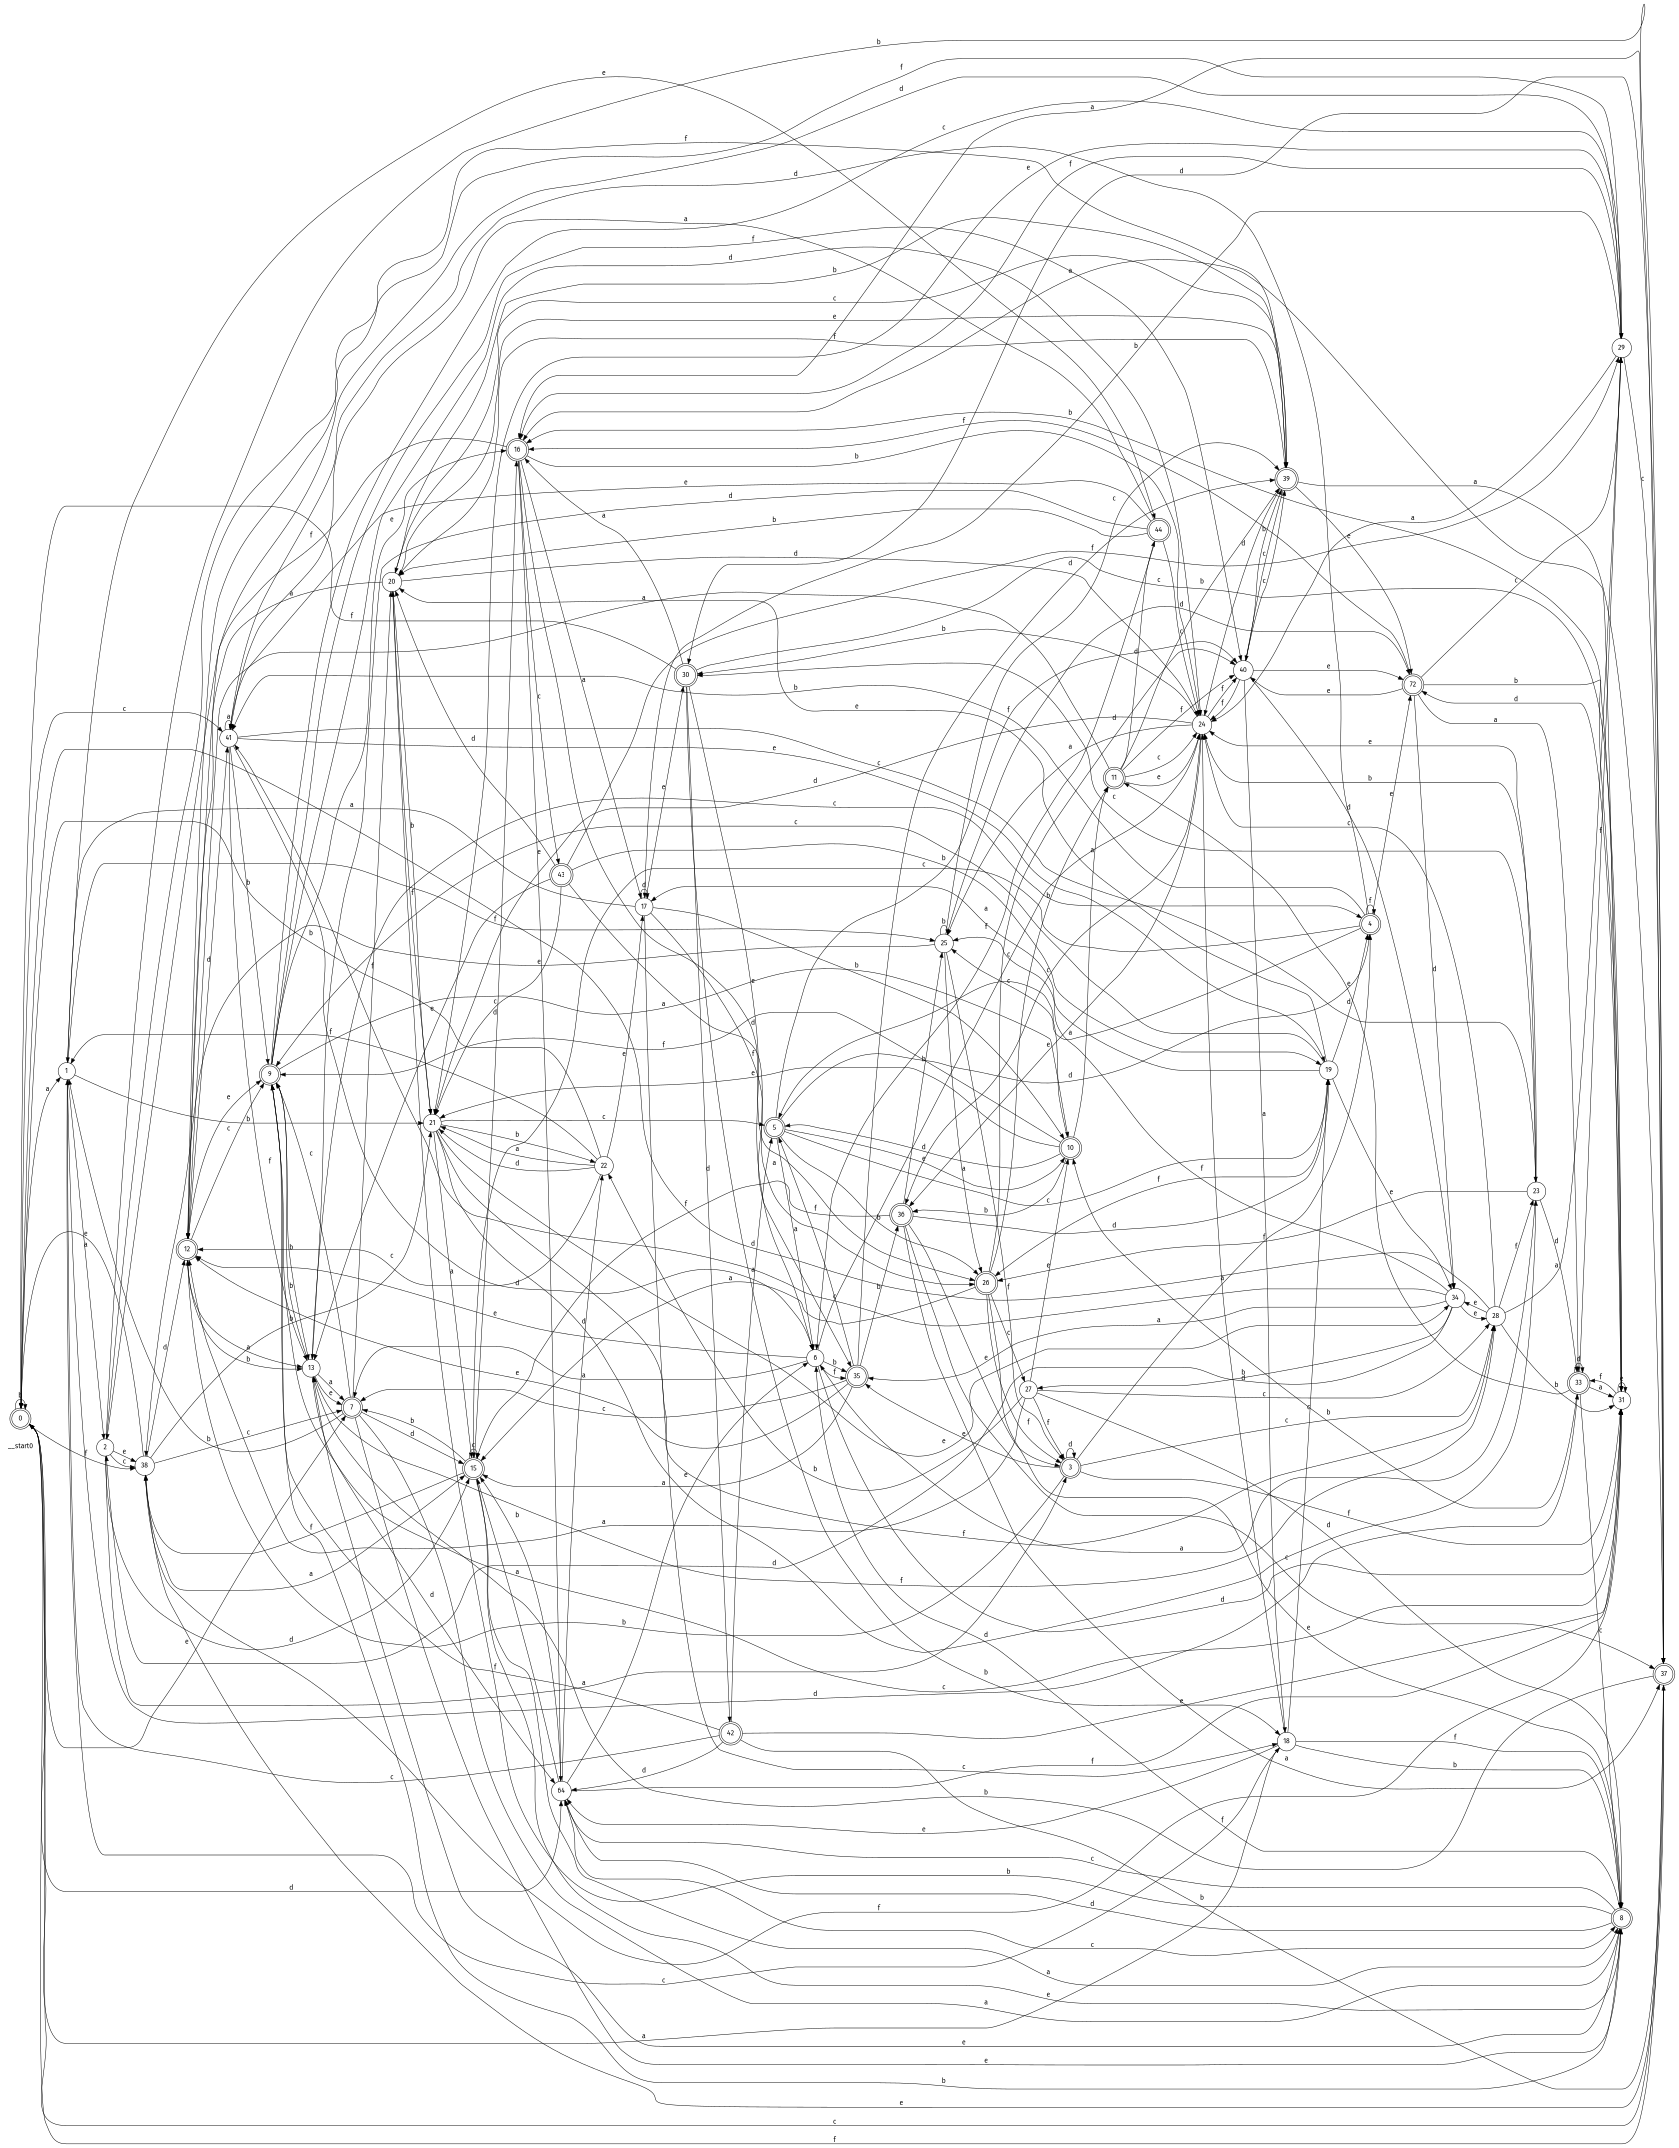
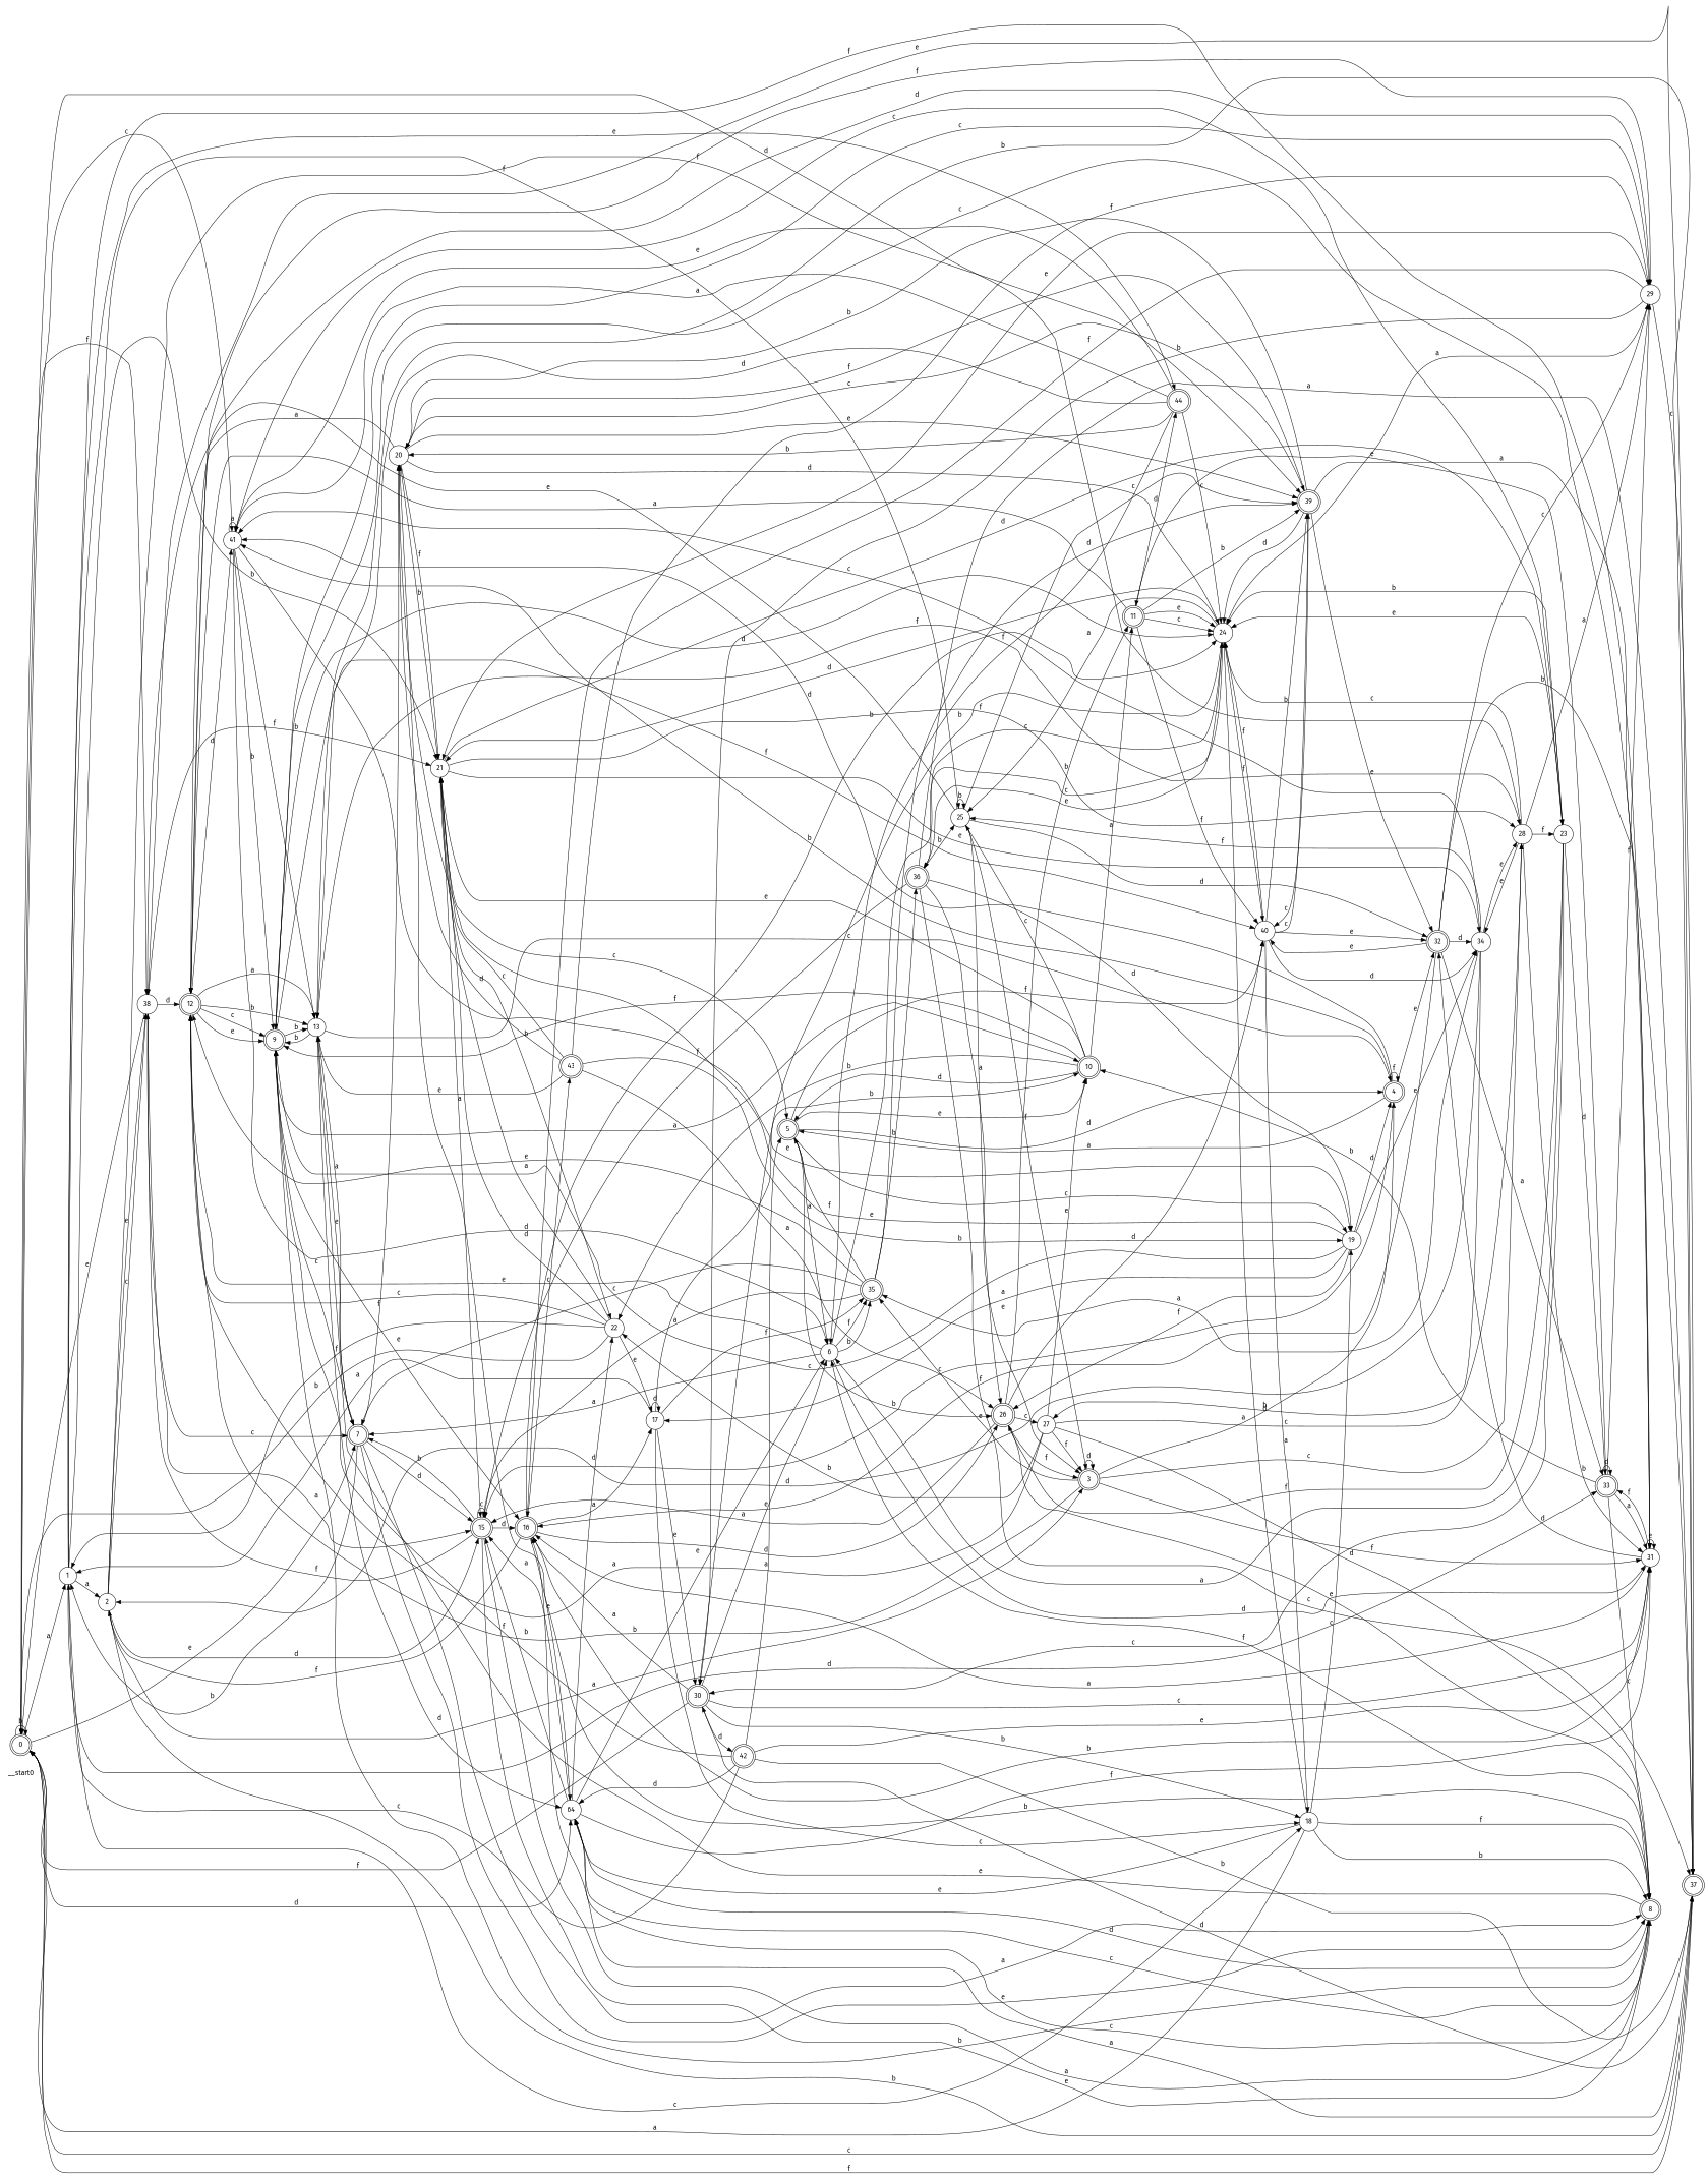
  digraph {
    fontname="Fira Sans"
    rankdir=LR
    node [fontname="Fira Sans" shape=doublecircle color=black fillcolor=white style="rounded,filled"]
    edge [fontname="Fira Sans"]
    __start0 [shape=none color="" fillcolor="" style=""]
    n2 [label=0]
    n3 [label=1 shape=circle style=filled]
    n4 [label=7]
    n5 [label=64 shape=circle style=filled]
    n6 [label=38 shape=circle style=filled]
    n7 [label=41 shape=circle style=filled]
    n8 [label=2 shape=circle style=filled]
    n9 [label=18 shape=circle style=filled]
    n10 [label=21 shape=circle style=filled]
    n11 [label=25 shape=circle style=filled]
    n12 [label=33]
    n13 [label=44]
    n14 [label=15]
    n15 [label=8]
    n16 [label=9]
    n17 [label=20 shape=circle style=filled]
    n18 [label=31 shape=circle style=filled]
    n19 [label=6 shape=circle style=filled]
    n20 [label=22 shape=circle style=filled]
    n21 [label=12]
    n22 [label=19 shape=circle style=filled]
    n23 [label=13 shape=circle style=filled]
    n24 [label=23 shape=circle style=filled]
    n25 [label=3]
    n26 [label=37]
    n27 [label=39]
    n28 [label=24 shape=circle style=filled]
    n29 [label=28 shape=circle style=filled]
    n30 [label=5]
    n31 [label=34 shape=circle style=filled]
-   n32 [label=72]
+   n32 [label=32]
    n33 [label=26]
    n34 [label=10]
    n35 [label=29 shape=circle style=filled]
    n36 [label=11]
    n37 [label=4]
    n38 [label=35]
    n39 [label=16]
    n40 [label=30]
    n41 [label=40 shape=circle style=filled]
    n42 [label=36]
    n43 [label=17 shape=circle style=filled]
    n44 [label=27 shape=circle style=filled]
    n45 [label=43]
    n46 [label=42]
    n2 -> n2 [label=b]
    n2 -> n3 [label=a]
    n2 -> n4 [label=e]
    n2 -> n5 [label=d]
    n2 -> n6 [label=f]
    n2 -> n7 [label=c]
    n3 -> n8 [label=a]
    n3 -> n9 [label=c]
    n3 -> n10 [label=b]
    n3 -> n11 [label=f]
    n3 -> n12 [label=d]
    n3 -> n13 [label=e]
    n4 -> n3 [label=b]
    n4 -> n14 [label=d]
    n4 -> n15 [label=a]
    n4 -> n15 [label=e]
    n4 -> n16 [label=c]
    n4 -> n17 [label=f]
    n5 -> n14 [label=a]
    n5 -> n14 [label=b]
    n5 -> n15 [label=c]
    n5 -> n18 [label=f]
    n5 -> n19 [label=e]
    n5 -> n20 [label=d]
    n6 -> n2 [label=e]
    n6 -> n4 [label=c]
    n6 -> n10 [label=b]
    n6 -> n14 [label=a]
-   n6 -> n18 [label=f]
+   n3 -> n18 [label=f]
    n6 -> n21 [label=d]
    n7 -> n7 [label=a]
    n7 -> n16 [label=b]
    n7 -> n19 [label=d]
    n7 -> n22 [label=e]
    n7 -> n23 [label=f]
    n7 -> n24 [label=c]
    n8 -> n6 [label=c]
    n8 -> n6 [label=e]
    n8 -> n14 [label=d]
    n8 -> n25 [label=a]
    n8 -> n26 [label=b]
    n8 -> n27 [label=f]
    n9 -> n2 [label=a]
    n9 -> n5 [label=e]
    n9 -> n15 [label=b]
    n9 -> n15 [label=f]
    n9 -> n22 [label=c]
    n9 -> n28 [label=d]
    n10 -> n14 [label=a]
    n10 -> n20 [label=b]
    n10 -> n24 [label=d]
    n10 -> n29 [label=f]
    n10 -> n30 [label=c]
    n10 -> n31 [label=e]
    n11 -> n6 [label=e]
    n11 -> n11 [label=b]
    n11 -> n25 [label=f]
    n11 -> n27 [label=c]
    n11 -> n32 [label=d]
    n11 -> n33 [label=a]
    n12 -> n12 [label=d]
    n12 -> n15 [label=c]
    n12 -> n18 [label=a]
    n12 -> n34 [label=b]
    n12 -> n35 [label=f]
    n12 -> n36 [label=e]
    n13 -> n7 [label=a]
    n13 -> n7 [label=e]
    n13 -> n17 [label=b]
    n13 -> n19 [label=f]
    n13 -> n23 [label=d]
    n13 -> n28 [label=c]
    n14 -> n4 [label=b]
    n14 -> n6 [label=f]
    n14 -> n14 [label=c]
    n14 -> n15 [label=a]
    n14 -> n15 [label=e]
    n14 -> n39 [label=d]
    n15 -> n5 [label=c]
    n15 -> n5 [label=d]
    n15 -> n16 [label=b]
    n15 -> n17 [label=b]
    n15 -> n19 [label=f]
    n15 -> n23 [label=e]
    n16 -> n23 [label=b]
    n16 -> n28 [label=d]
    n16 -> n34 [label=a]
    n16 -> n35 [label=c]
    n16 -> n39 [label=e]
    n16 -> n41 [label=f]
    n17 -> n10 [label=b]
    n17 -> n10 [label=f]
    n17 -> n21 [label=a]
    n17 -> n27 [label=c]
    n17 -> n27 [label=e]
    n17 -> n28 [label=d]
    n18 -> n12 [label=f]
    n18 -> n16 [label=c]
    n18 -> n18 [label=e]
    n18 -> n32 [label=d]
    n18 -> n39 [label=a]
    n18 -> n39 [label=b]
    n19 -> n4 [label=a]
    n19 -> n18 [label=d]
    n19 -> n21 [label=e]
    n19 -> n28 [label=c]
    n19 -> n38 [label=b]
    n19 -> n38 [label=f]
    n20 -> n2 [label=b]
    n20 -> n3 [label=f]
    n20 -> n10 [label=a]
    n20 -> n10 [label=d]
    n20 -> n21 [label=c]
    n20 -> n43 [label=e]
    n21 -> n7 [label=d]
    n21 -> n16 [label=c]
    n21 -> n16 [label=e]
    n21 -> n23 [label=a]
    n21 -> n23 [label=b]
    n21 -> n35 [label=f]
    n22 -> n16 [label=c]
    n22 -> n17 [label=e]
    n22 -> n31 [label=e]
    n22 -> n33 [label=f]
    n22 -> n37 [label=d]
    n22 -> n43 [label=a]
    n23 -> n4 [label=a]
    n23 -> n4 [label=e]
    n23 -> n5 [label=d]
    n23 -> n16 [label=b]
    n23 -> n29 [label=f]
    n23 -> n37 [label=c]
    n24 -> n12 [label=d]
    n24 -> n19 [label=a]
    n24 -> n28 [label=b]
    n24 -> n28 [label=e]
    n24 -> n33 [label=f]
    n24 -> n40 [label=c]
    n25 -> n18 [label=f]
    n25 -> n21 [label=b]
    n25 -> n25 [label=d]
    n25 -> n29 [label=c]
    n25 -> n37 [label=a]
    n25 -> n38 [label=e]
    n26 -> n2 [label=c]
    n26 -> n2 [label=f]
    n26 -> n6 [label=e]
    n26 -> n23 [label=b]
    n26 -> n39 [label=a]
    n26 -> n40 [label=d]
    n27 -> n17 [label=b]
    n27 -> n17 [label=f]
    n27 -> n26 [label=a]
    n27 -> n28 [label=d]
    n27 -> n32 [label=e]
    n27 -> n41 [label=c]
    n28 -> n10 [label=d]
    n28 -> n11 [label=a]
    n28 -> n40 [label=b]
    n28 -> n41 [label=f]
    n28 -> n42 [label=c]
    n28 -> n42 [label=e]
    n29 -> n2 [label=d]
    n29 -> n18 [label=b]
    n29 -> n24 [label=f]
    n29 -> n28 [label=c]
    n29 -> n31 [label=e]
    n29 -> n35 [label=a]
    n30 -> n19 [label=a]
    n30 -> n22 [label=c]
    n30 -> n33 [label=b]
    n30 -> n34 [label=e]
    n30 -> n37 [label=d]
    n30 -> n41 [label=f]
    n31 -> n7 [label=c]
    n31 -> n8 [label=d]
    n31 -> n11 [label=f]
    n31 -> n29 [label=e]
    n31 -> n38 [label=a]
    n31 -> n44 [label=b]
    n32 -> n12 [label=a]
    n32 -> n18 [label=b]
    n32 -> n31 [label=d]
    n32 -> n35 [label=c]
    n32 -> n39 [label=f]
    n32 -> n41 [label=e]
    n33 -> n14 [label=a]
    n33 -> n15 [label=e]
    n33 -> n25 [label=f]
    n33 -> n36 [label=b]
    n33 -> n41 [label=d]
    n33 -> n44 [label=c]
    n34 -> n10 [label=e]
    n34 -> n11 [label=c]
    n34 -> n16 [label=f]
-   n34 -> n42 [label=b]
+   n34 -> n20 [label=b]
    n34 -> n30 [label=d]
    n34 -> n36 [label=a]
    n35 -> n10 [label=e]
    n35 -> n21 [label=d]
    n35 -> n26 [label=c]
    n35 -> n28 [label=a]
    n35 -> n39 [label=f]
-   n35 -> n43 [label=b]
+   n35 -> n40 [label=b]
    n36 -> n13 [label=d]
    n36 -> n21 [label=a]
    n36 -> n27 [label=b]
    n36 -> n28 [label=c]
    n36 -> n28 [label=e]
    n36 -> n41 [label=f]
    n37 -> n7 [label=b]
    n37 -> n7 [label=d]
    n37 -> n14 [label=c]
    n37 -> n30 [label=a]
    n37 -> n32 [label=e]
    n37 -> n37 [label=f]
    n38 -> n4 [label=c]
    n38 -> n14 [label=a]
    n38 -> n21 [label=e]
    n38 -> n27 [label=d]
    n38 -> n30 [label=f]
    n38 -> n42 [label=b]
    n39 -> n5 [label=e]
    n39 -> n8 [label=f]
    n39 -> n28 [label=b]
    n39 -> n33 [label=d]
    n39 -> n43 [label=a]
    n39 -> n45 [label=c]
    n40 -> n2 [label=f]
    n40 -> n9 [label=b]
    n40 -> n18 [label=c]
    n40 -> n19 [label=e]
    n40 -> n39 [label=a]
    n40 -> n46 [label=d]
    n41 -> n9 [label=a]
    n41 -> n27 [label=b]
    n41 -> n27 [label=c]
    n41 -> n28 [label=f]
    n41 -> n31 [label=d]
    n41 -> n32 [label=e]
    n42 -> n11 [label=b]
    n42 -> n14 [label=f]
    n42 -> n22 [label=d]
    n42 -> n25 [label=e]
    n42 -> n26 [label=a]
    n42 -> n26 [label=c]
    n43 -> n3 [label=a]
    n43 -> n9 [label=c]
    n43 -> n34 [label=b]
    n43 -> n38 [label=f]
    n43 -> n40 [label=e]
    n43 -> n43 [label=d]
    n44 -> n15 [label=d]
    n44 -> n20 [label=b]
    n44 -> n21 [label=a]
    n44 -> n25 [label=f]
    n44 -> n29 [label=c]
    n44 -> n34 [label=e]
    n45 -> n10 [label=c]
    n45 -> n17 [label=d]
    n45 -> n22 [label=b]
    n45 -> n23 [label=e]
    n45 -> n33 [label=a]
    n45 -> n35 [label=f]
    n46 -> n3 [label=c]
    n46 -> n5 [label=d]
    n46 -> n16 [label=f]
    n46 -> n18 [label=e]
    n46 -> n26 [label=b]
    n46 -> n30 [label=a]
  }
